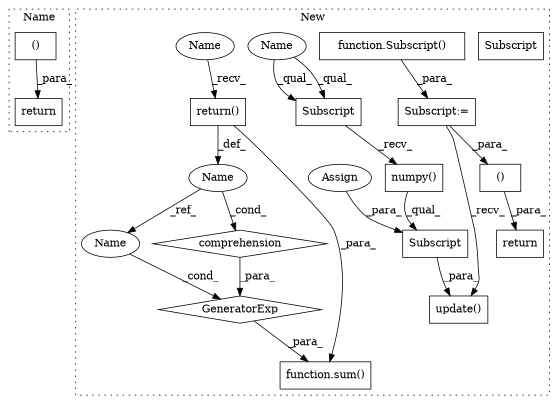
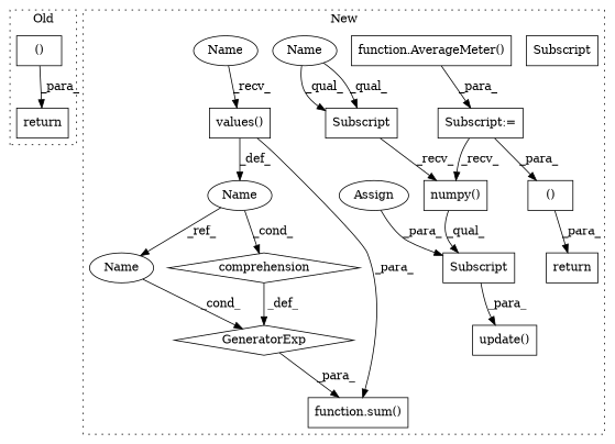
  digraph {
    node [a=75 l=4 s="4405,0" shape=box]
    n1 [a=54 l=66 label="()" s=4993]
    n2 [a=93 l=7 label=return s=4963]
    n3 [l="32,1" label="update()" s="4373,4453"]
    n4 [a=68 l=3 label="Subscript:=" s=3518]
    n5 [a=93 l=7 label=return s=4944]
    n6 [a=54 l=146 label="()" s=4976]
    n7 [a=63 l="36,0" label=Subscript]
    n8 [l=33 label="numpy()" s=4405]
    n9 [a=63 l="25,0" label=Subscript]
-   n10 [l=18 label="return()" s=3845]
+   n10 [l=18 label="values()" s=3845]
    n11 [a=55 label=GeneratorExp s=3828 shape=diamond]
    n12 [a=87 label=Name s=3837 shape=ellipse]
    n13 [a=45 l=3 label=comprehension s=3833 shape=diamond]
    n14 [a=76 l=1 label=Assign s=4439 shape=ellipse]
-   n15 [l=14 label="function.Subscript()" s=3521]
+   n15 [l=14 label="function.AverageMeter()" s=3521]
    n16 [l="4,32" label="function.sum()" s="3824,3832"]
    n17 [a=87 label=Name s=3828 shape=ellipse]
    n18 [a=87 l=9 label=Name s=3845 shape=ellipse]
    n19 [a=87 l=9 label=Name s=4405 shape=ellipse]
    n20 [a=63 l="25,0" label=Subscript]
    subgraph cluster_1 {
-     label=Name
+     label=Old
      style=dotted
      n1
      n2
    }
    subgraph cluster_2 {
      label=New
      style=dotted
      n3
      n4
      n5
      n6
      n7
      n8
      n9
      n10
      n11
      n12
      n13
      n14
      n15
      n16
      n17
      n18
      n19
      n20
    }
    n1 -> n2 [label=_para_]
-   n4 -> n3 [label=_recv_]
+   n4 -> n8 [label=_recv_]
    n4 -> n6 [label=_para_]
    n6 -> n5 [label=_para_]
    n7 -> n3 [label=_para_]
    n8 -> n7 [label=_qual_]
    n10 -> n12 [label=_def_]
    n10 -> n16 [label=_para_]
    n11 -> n16 [label=_para_]
    n12 -> n13 [label=_cond_]
    n12 -> n17 [label=_ref_]
-   n13 -> n11 [label=_para_]
+   n13 -> n11 [label=_def_]
    n14 -> n7 [label=_para_]
    n15 -> n4 [label=_para_]
    n17 -> n11 [label=_cond_]
    n18 -> n10 [label=_recv_]
    n19 -> n20 [label=_qual_]
    n19 -> n20 [label=_qual_]
    n20 -> n8 [label=_recv_]
  }
